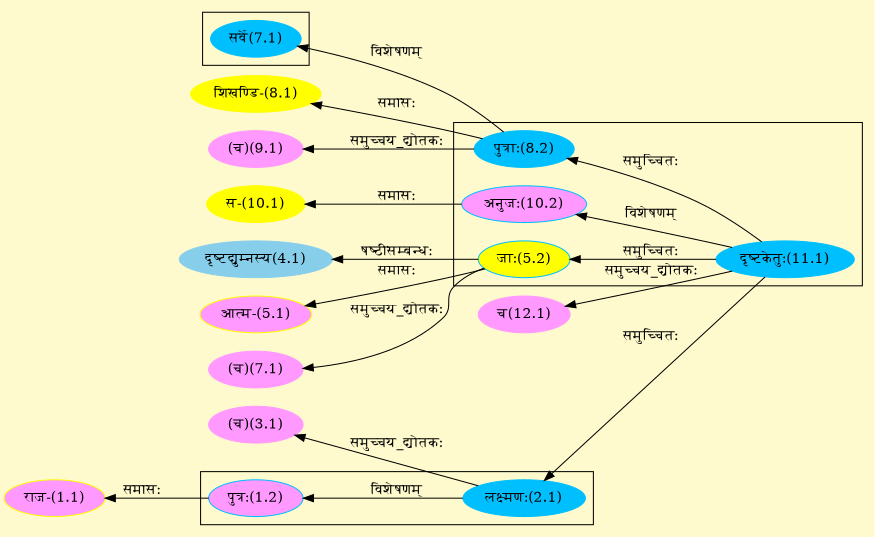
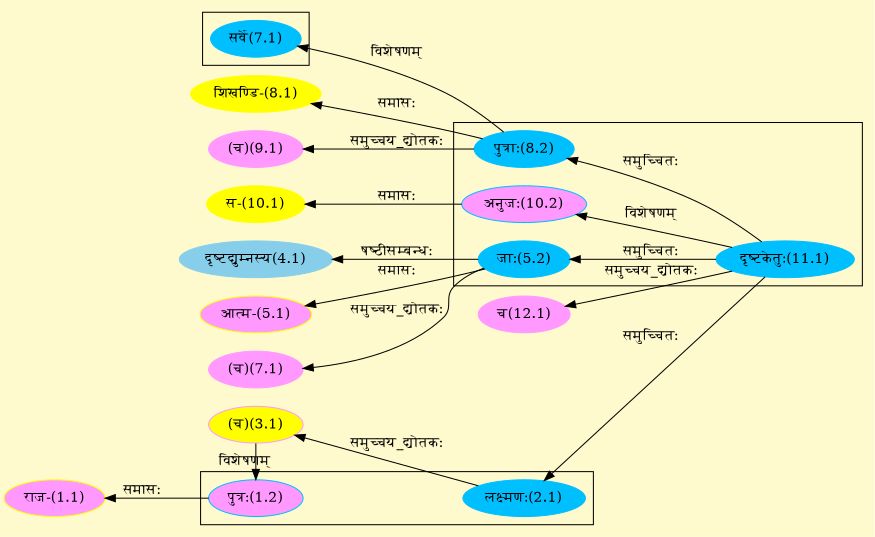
  digraph {
    bgcolor=lemonchiffon1
    compound=true
    rankdir=LR
    node [color="#00BFFF" style=filled]
    edge [dir=back]
    n1 [fillcolor="#FF99FF" label="पुत्रः(1.2)"]
    n2 [label="लक्ष्मणः(2.1)"]
    n3 [label="दृष्टकेतुः(11.1)"]
-   n4 [label="जाः(5.2)" fillcolor="#FFFF00"]
+   n4 [label="जाः(5.2)"]
    n5 [label="पुत्राः(8.2)"]
    n6 [fillcolor="#FF99FF" label="अनुजः(10.2)"]
    n7 [label="सर्वे(7.1)"]
    n8 [color="#FFFF00" fillcolor="#FF99FF" label="राज-(1.1)"]
-   n9 [color="#FF99FF" label="(च)(3.1)"]
+   n9 [color="#FF99FF" label="(च)(3.1)" fillcolor="#FFFF00"]
    n10 [color="#87CEEB" label="दृष्टद्युम्नस्य(4.1)"]
    n11 [color="#FFFF00" fillcolor="#FF99FF" label="आत्म-(5.1)"]
    n12 [color="#FF99FF" label="(च)(7.1)"]
    n13 [color="#FFFF00" label="शिखण्डि-(8.1)"]
    n14 [color="#FF99FF" label="(च)(9.1)"]
    n15 [color="#FFFF00" label="स-(10.1)"]
    n16 [color="#FF99FF" label="च(12.1)"]
    subgraph cluster_1 {
      n1
      n2
    }
    subgraph cluster_2 {
      n3
      n4
      n5
      n6
    }
    subgraph cluster_3 {
      n7
    }
-   n1 -> n2 [label="विशेषणम्"]
+   n1 -> n9 [label="विशेषणम्"]
    n2 -> n3 [label="समुच्चितः"]
    n4 -> n3 [label="समुच्चितः"]
    n5 -> n3 [label="समुच्चितः"]
    n6 -> n3 [label="विशेषणम्"]
    n7 -> n5 [label="विशेषणम्"]
    n8 -> n1 [label="समासः"]
    n9 -> n2 [label="समुच्चय_द्योतकः"]
    n10 -> n4 [label="षष्ठीसम्बन्धः"]
    n11 -> n4 [label="समासः"]
    n12 -> n4 [label="समुच्चय_द्योतकः"]
    n13 -> n5 [label="समासः"]
    n14 -> n5 [label="समुच्चय_द्योतकः"]
    n15 -> n6 [label="समासः"]
    n16 -> n3 [label="समुच्चय_द्योतकः"]
  }
